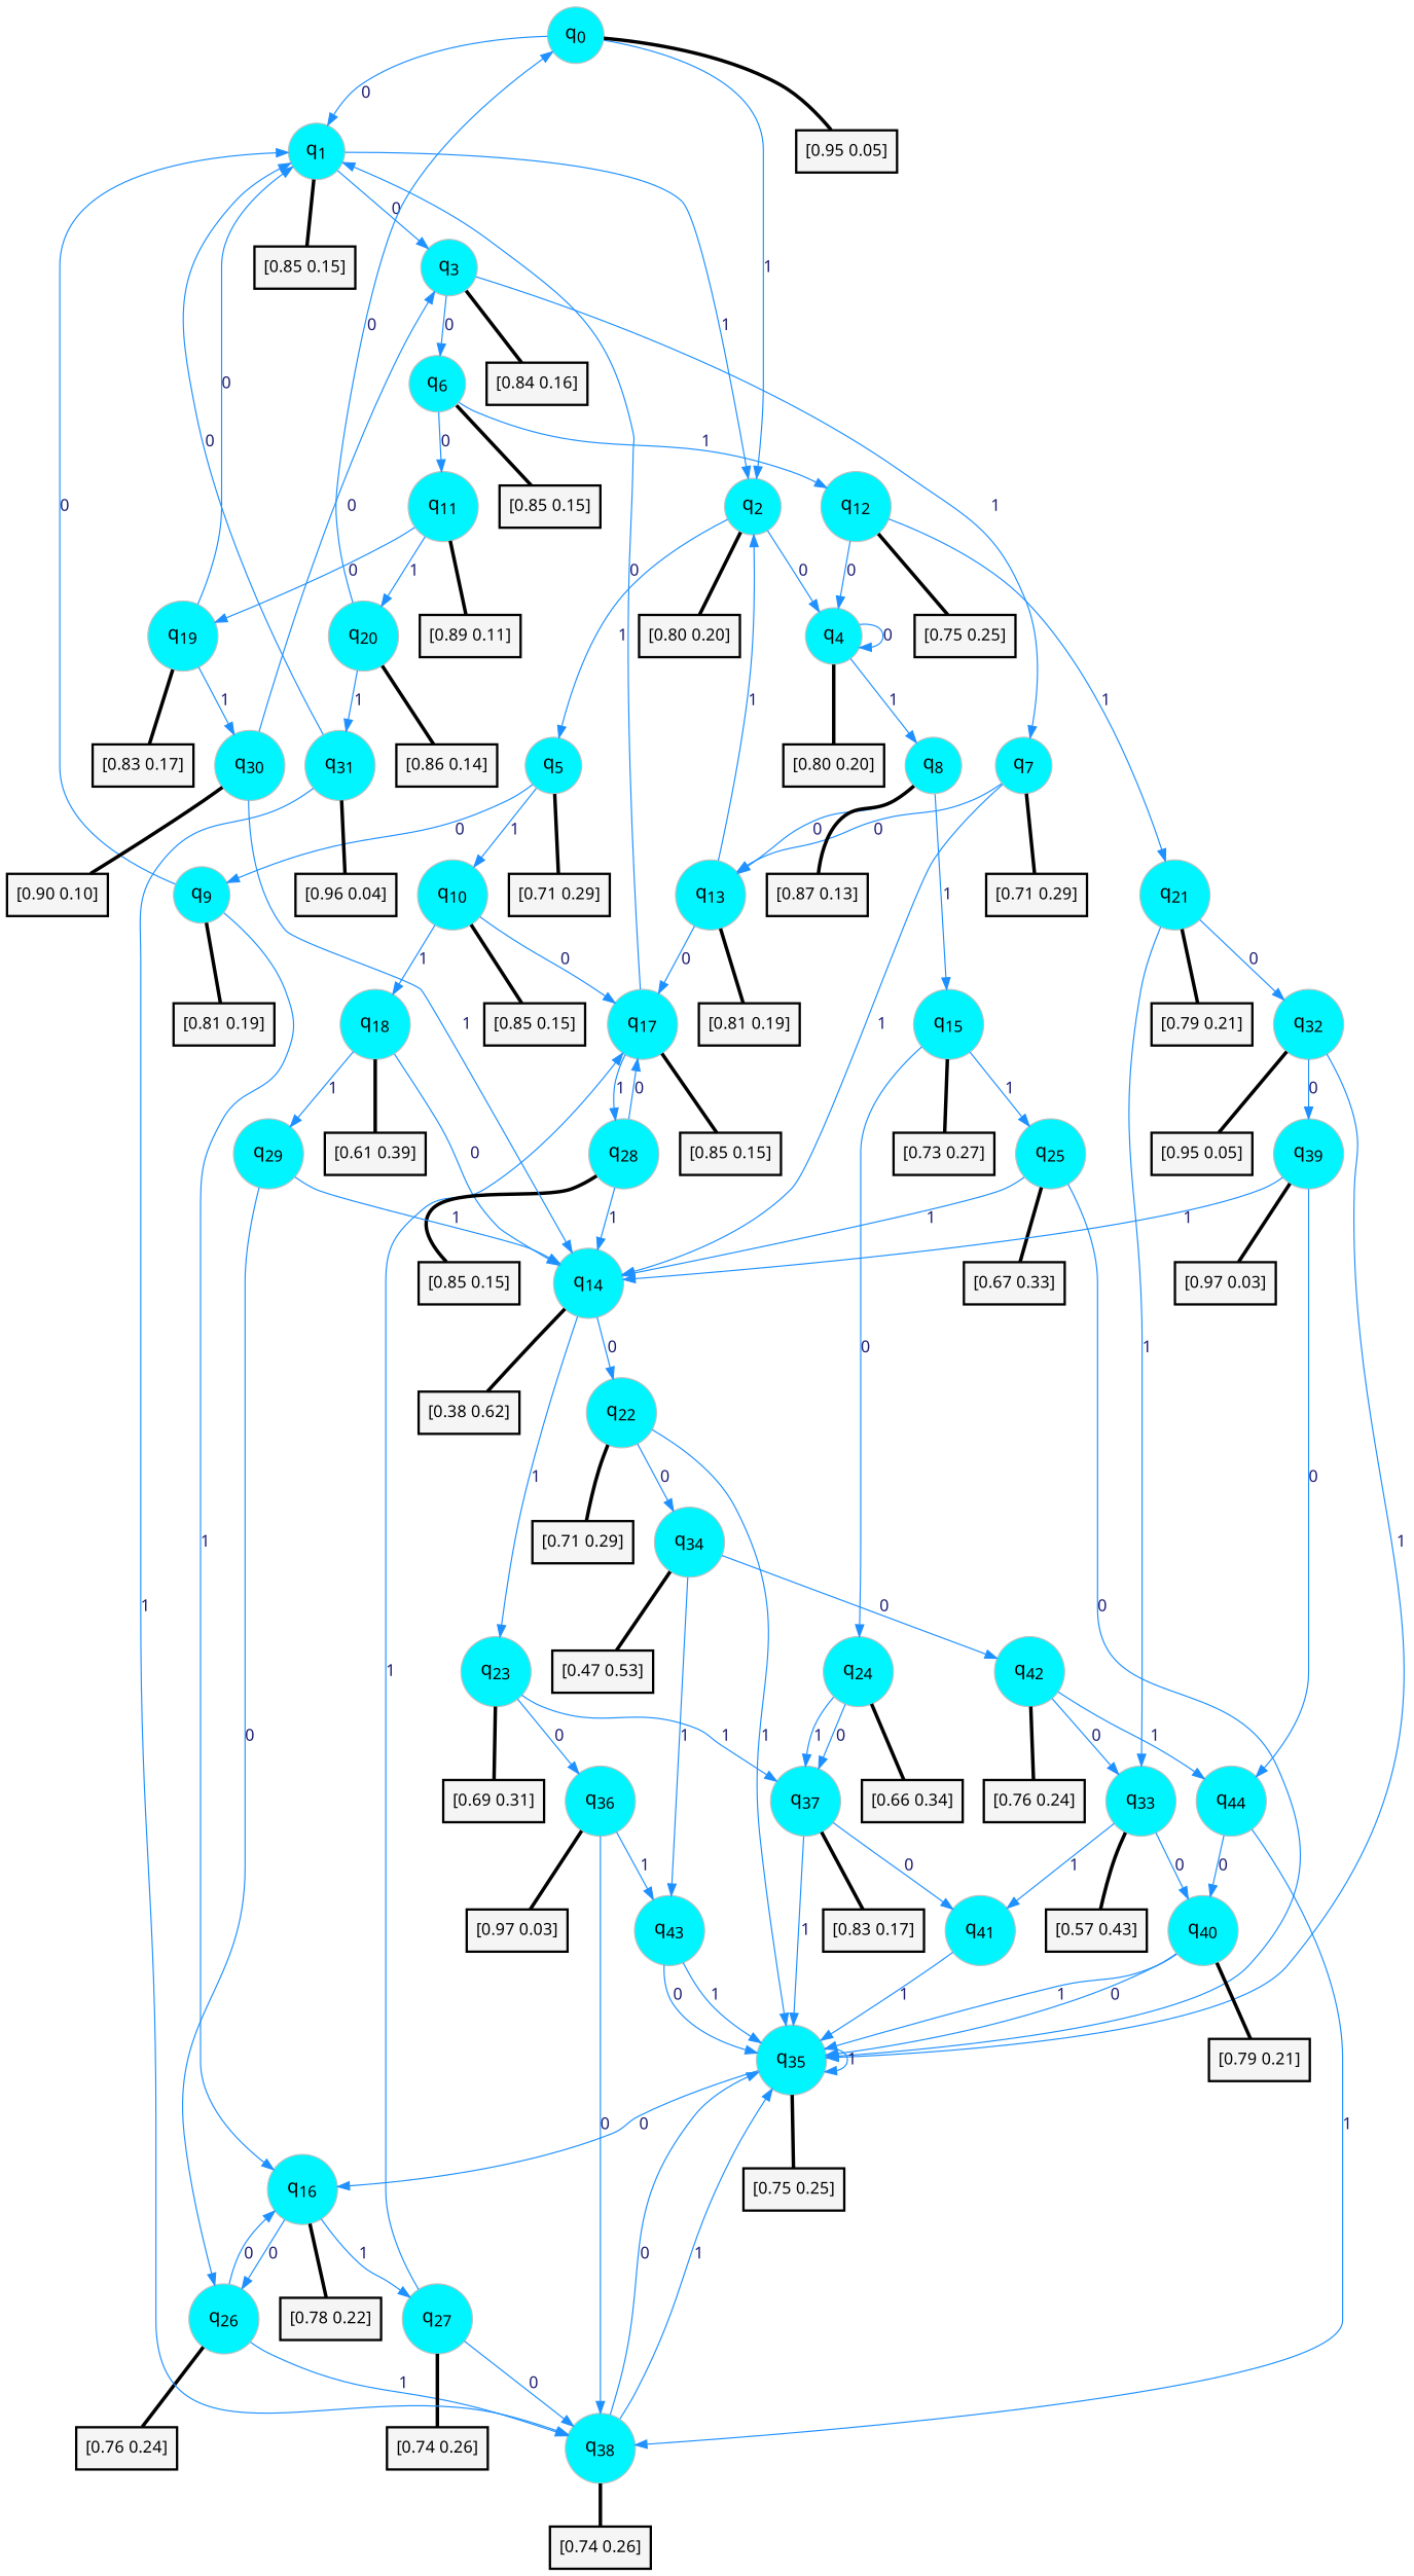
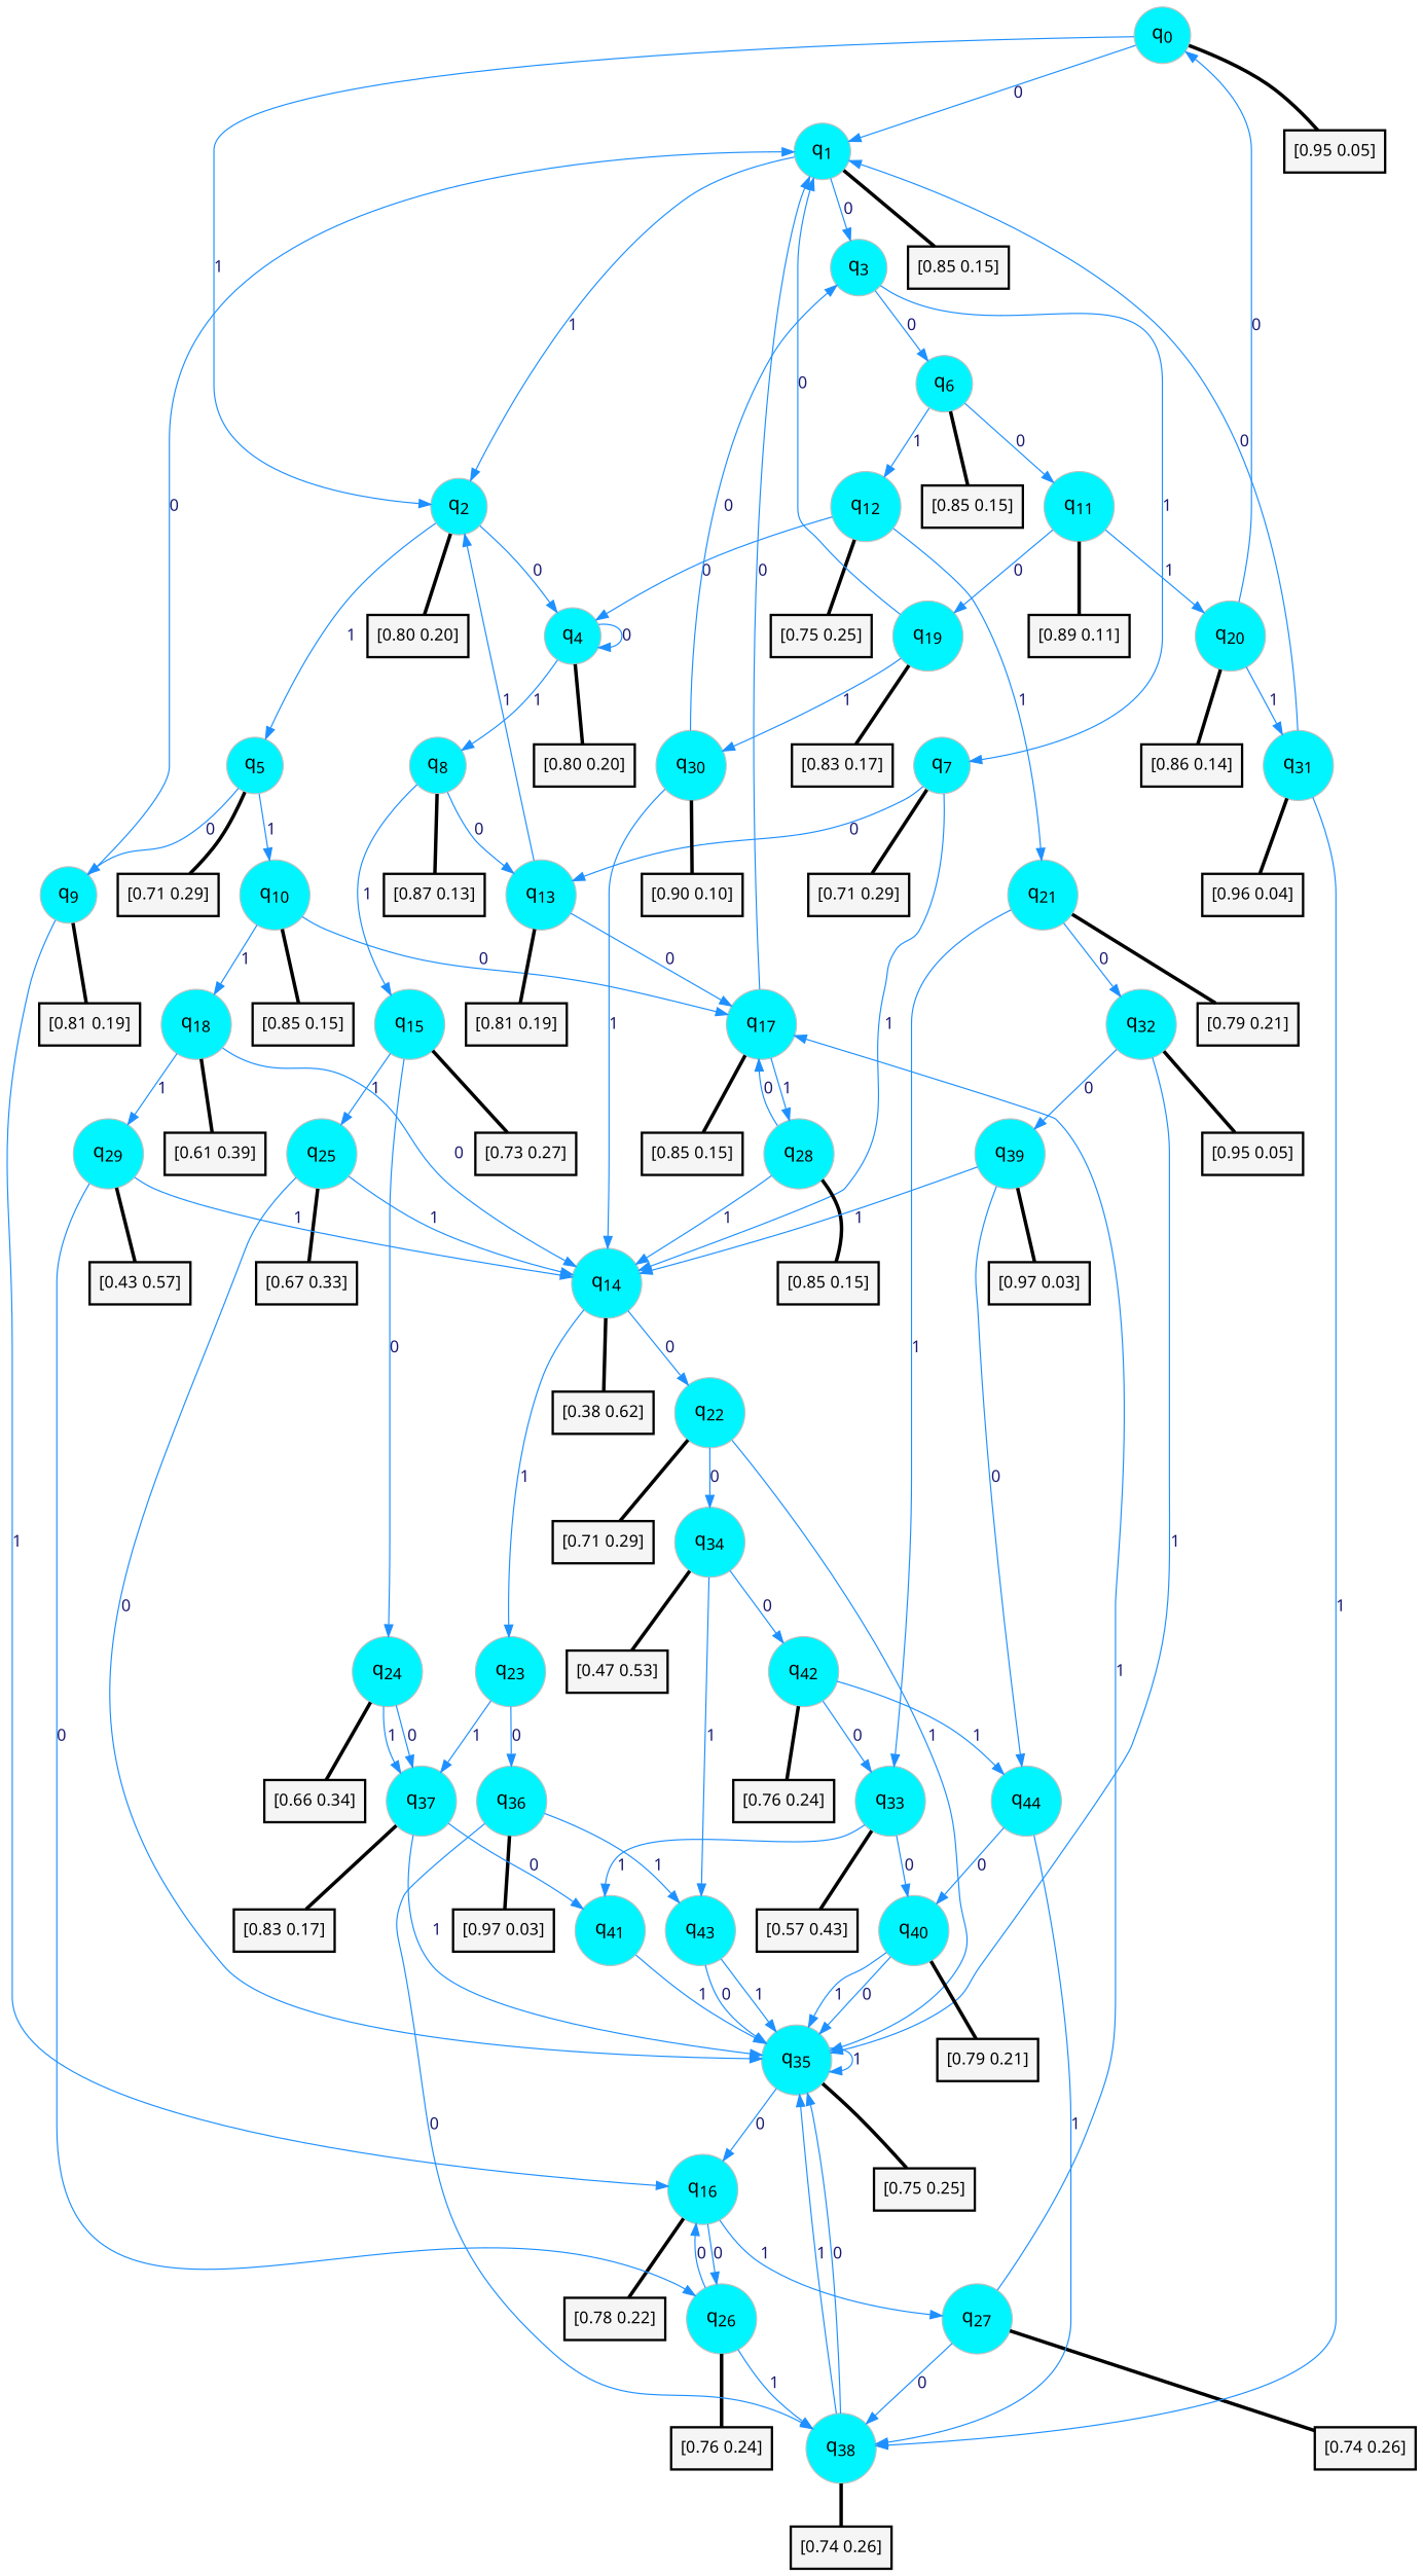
  digraph {
    fontname="Noto Sans"
    rankdir=TD
    node [color=gray fillcolor=turquoise1 fontcolor=black fontname="Noto Sans" fontsize=16 fontweight=bold shape=circle style=filled]
    edge [arrowsize=1 color=dodgerblue1 fontcolor=midnightblue fontname="Noto Sans" fontweight=bold penwidth=1 style=solid weight=20]
    n1 [label=<q<SUB>0</SUB>>]
    n2 [label=<q<SUB>1</SUB>>]
    n3 [label=<q<SUB>2</SUB>>]
    n4 [color=black fillcolor=whitesmoke fontsize=14 label="[0.95 0.05]" penwidth=2 shape=box]
    n5 [label=<q<SUB>3</SUB>>]
    n6 [color=black fillcolor=whitesmoke fontsize=14 label="[0.85 0.15]" penwidth=2 shape=box]
    n7 [label=<q<SUB>4</SUB>>]
    n8 [label=<q<SUB>5</SUB>>]
    n9 [color=black fillcolor=whitesmoke fontsize=14 label="[0.80 0.20]" penwidth=2 shape=box]
    n10 [label=<q<SUB>6</SUB>>]
    n11 [label=<q<SUB>7</SUB>>]
-   n12 [color=black fillcolor=whitesmoke fontsize=14 label="[0.84 0.16]" penwidth=2 shape=box]
    n13 [label=<q<SUB>8</SUB>>]
    n14 [color=black fillcolor=whitesmoke fontsize=14 label="[0.80 0.20]" penwidth=2 shape=box]
    n15 [label=<q<SUB>9</SUB>>]
    n16 [label=<q<SUB>10</SUB>>]
    n17 [color=black fillcolor=whitesmoke fontsize=14 label="[0.71 0.29]" penwidth=2 shape=box]
    n18 [label=<q<SUB>11</SUB>>]
    n19 [label=<q<SUB>12</SUB>>]
    n20 [color=black fillcolor=whitesmoke fontsize=14 label="[0.85 0.15]" penwidth=2 shape=box]
    n21 [label=<q<SUB>13</SUB>>]
    n22 [label=<q<SUB>14</SUB>>]
    n23 [color=black fillcolor=whitesmoke fontsize=14 label="[0.71 0.29]" penwidth=2 shape=box]
    n24 [label=<q<SUB>15</SUB>>]
    n25 [color=black fillcolor=whitesmoke fontsize=14 label="[0.87 0.13]" penwidth=2 shape=box]
    n26 [label=<q<SUB>16</SUB>>]
    n27 [color=black fillcolor=whitesmoke fontsize=14 label="[0.81 0.19]" penwidth=2 shape=box]
    n28 [label=<q<SUB>17</SUB>>]
    n29 [label=<q<SUB>18</SUB>>]
    n30 [color=black fillcolor=whitesmoke fontsize=14 label="[0.85 0.15]" penwidth=2 shape=box]
    n31 [label=<q<SUB>19</SUB>>]
    n32 [label=<q<SUB>20</SUB>>]
    n33 [color=black fillcolor=whitesmoke fontsize=14 label="[0.89 0.11]" penwidth=2 shape=box]
    n34 [label=<q<SUB>21</SUB>>]
    n35 [color=black fillcolor=whitesmoke fontsize=14 label="[0.75 0.25]" penwidth=2 shape=box]
    n36 [color=black fillcolor=whitesmoke fontsize=14 label="[0.81 0.19]" penwidth=2 shape=box]
    n37 [label=<q<SUB>22</SUB>>]
    n38 [label=<q<SUB>23</SUB>>]
    n39 [color=black fillcolor=whitesmoke fontsize=14 label="[0.38 0.62]" penwidth=2 shape=box]
    n40 [label=<q<SUB>24</SUB>>]
    n41 [label=<q<SUB>25</SUB>>]
    n42 [color=black fillcolor=whitesmoke fontsize=14 label="[0.73 0.27]" penwidth=2 shape=box]
    n43 [label=<q<SUB>26</SUB>>]
    n44 [label=<q<SUB>27</SUB>>]
    n45 [color=black fillcolor=whitesmoke fontsize=14 label="[0.78 0.22]" penwidth=2 shape=box]
    n46 [label=<q<SUB>28</SUB>>]
    n47 [color=black fillcolor=whitesmoke fontsize=14 label="[0.85 0.15]" penwidth=2 shape=box]
    n48 [label=<q<SUB>29</SUB>>]
    n49 [color=black fillcolor=whitesmoke fontsize=14 label="[0.61 0.39]" penwidth=2 shape=box]
    n50 [label=<q<SUB>30</SUB>>]
    n51 [color=black fillcolor=whitesmoke fontsize=14 label="[0.83 0.17]" penwidth=2 shape=box]
    n52 [label=<q<SUB>31</SUB>>]
    n53 [color=black fillcolor=whitesmoke fontsize=14 label="[0.86 0.14]" penwidth=2 shape=box]
    n54 [label=<q<SUB>32</SUB>>]
    n55 [label=<q<SUB>33</SUB>>]
    n56 [color=black fillcolor=whitesmoke fontsize=14 label="[0.79 0.21]" penwidth=2 shape=box]
    n57 [label=<q<SUB>34</SUB>>]
    n58 [label=<q<SUB>35</SUB>>]
    n59 [color=black fillcolor=whitesmoke fontsize=14 label="[0.71 0.29]" penwidth=2 shape=box]
    n60 [label=<q<SUB>36</SUB>>]
    n61 [label=<q<SUB>37</SUB>>]
-   n62 [color=black fillcolor=whitesmoke fontsize=14 label="[0.69 0.31]" penwidth=2 shape=box]
    n63 [color=black fillcolor=whitesmoke fontsize=14 label="[0.66 0.34]" penwidth=2 shape=box]
    n64 [color=black fillcolor=whitesmoke fontsize=14 label="[0.67 0.33]" penwidth=2 shape=box]
    n65 [label=<q<SUB>38</SUB>>]
    n66 [color=black fillcolor=whitesmoke fontsize=14 label="[0.76 0.24]" penwidth=2 shape=box]
    n67 [color=black fillcolor=whitesmoke fontsize=14 label="[0.74 0.26]" penwidth=2 shape=box]
    n68 [color=black fillcolor=whitesmoke fontsize=14 label="[0.85 0.15]" penwidth=2 shape=box]
+   n69 [color=black fillcolor=whitesmoke fontsize=14 label="[0.43 0.57]" penwidth=2 shape=box]
    n70 [color=black fillcolor=whitesmoke fontsize=14 label="[0.90 0.10]" penwidth=2 shape=box]
    n71 [color=black fillcolor=whitesmoke fontsize=14 label="[0.96 0.04]" penwidth=2 shape=box]
    n72 [label=<q<SUB>39</SUB>>]
    n73 [color=black fillcolor=whitesmoke fontsize=14 label="[0.95 0.05]" penwidth=2 shape=box]
    n74 [label=<q<SUB>40</SUB>>]
    n75 [label=<q<SUB>41</SUB>>]
    n76 [color=black fillcolor=whitesmoke fontsize=14 label="[0.57 0.43]" penwidth=2 shape=box]
    n77 [label=<q<SUB>42</SUB>>]
    n78 [label=<q<SUB>43</SUB>>]
    n79 [color=black fillcolor=whitesmoke fontsize=14 label="[0.47 0.53]" penwidth=2 shape=box]
    n80 [color=black fillcolor=whitesmoke fontsize=14 label="[0.75 0.25]" penwidth=2 shape=box]
    n81 [color=black fillcolor=whitesmoke fontsize=14 label="[0.97 0.03]" penwidth=2 shape=box]
    n82 [color=black fillcolor=whitesmoke fontsize=14 label="[0.83 0.17]" penwidth=2 shape=box]
    n83 [color=black fillcolor=whitesmoke fontsize=14 label="[0.74 0.26]" penwidth=2 shape=box]
    n84 [label=<q<SUB>44</SUB>>]
    n85 [color=black fillcolor=whitesmoke fontsize=14 label="[0.97 0.03]" penwidth=2 shape=box]
    n86 [color=black fillcolor=whitesmoke fontsize=14 label="[0.79 0.21]" penwidth=2 shape=box]
    n87 [color=black fillcolor=whitesmoke fontsize=14 label="[0.76 0.24]" penwidth=2 shape=box]
    n1 -> n2 [label=0]
    n1 -> n3 [label=1]
    n1 -> n4 [arrowhead=none color=black penwidth=3]
    n2 -> n3 [label=1]
    n2 -> n5 [label=0]
    n2 -> n6 [arrowhead=none color=black penwidth=3]
    n3 -> n7 [label=0]
    n3 -> n8 [label=1]
    n3 -> n9 [arrowhead=none color=black penwidth=3]
    n5 -> n10 [label=0]
    n5 -> n11 [label=1]
-   n5 -> n12 [arrowhead=none color=black penwidth=3]
    n7 -> n7 [label=0]
    n7 -> n13 [label=1]
    n7 -> n14 [arrowhead=none color=black penwidth=3]
    n8 -> n15 [label=0]
    n8 -> n16 [label=1]
    n8 -> n17 [arrowhead=none color=black penwidth=3]
    n10 -> n18 [label=0]
    n10 -> n19 [label=1]
    n10 -> n20 [arrowhead=none color=black penwidth=3]
    n11 -> n21 [label=0]
    n11 -> n22 [label=1]
    n11 -> n23 [arrowhead=none color=black penwidth=3]
    n13 -> n21 [label=0]
    n13 -> n24 [label=1]
    n13 -> n25 [arrowhead=none color=black penwidth=3]
    n15 -> n2 [label=0]
    n15 -> n26 [label=1]
    n15 -> n27 [arrowhead=none color=black penwidth=3]
    n16 -> n28 [label=0]
    n16 -> n29 [label=1]
    n16 -> n30 [arrowhead=none color=black penwidth=3]
    n18 -> n31 [label=0]
    n18 -> n32 [label=1]
    n18 -> n33 [arrowhead=none color=black penwidth=3]
    n19 -> n7 [label=0]
    n19 -> n34 [label=1]
    n19 -> n35 [arrowhead=none color=black penwidth=3]
    n21 -> n3 [label=1]
    n21 -> n28 [label=0]
    n21 -> n36 [arrowhead=none color=black penwidth=3]
    n22 -> n37 [label=0]
    n22 -> n38 [label=1]
    n22 -> n39 [arrowhead=none color=black penwidth=3]
    n24 -> n40 [label=0]
    n24 -> n41 [label=1]
    n24 -> n42 [arrowhead=none color=black penwidth=3]
    n26 -> n43 [label=0]
    n26 -> n44 [label=1]
    n26 -> n45 [arrowhead=none color=black penwidth=3]
    n28 -> n2 [label=0]
    n28 -> n46 [label=1]
    n28 -> n47 [arrowhead=none color=black penwidth=3]
    n29 -> n22 [label=0]
    n29 -> n48 [label=1]
    n29 -> n49 [arrowhead=none color=black penwidth=3]
    n31 -> n2 [label=0]
    n31 -> n50 [label=1]
    n31 -> n51 [arrowhead=none color=black penwidth=3]
    n32 -> n1 [label=0]
    n32 -> n52 [label=1]
    n32 -> n53 [arrowhead=none color=black penwidth=3]
    n34 -> n54 [label=0]
    n34 -> n55 [label=1]
    n34 -> n56 [arrowhead=none color=black penwidth=3]
    n37 -> n57 [label=0]
    n37 -> n58 [label=1]
    n37 -> n59 [arrowhead=none color=black penwidth=3]
    n38 -> n60 [label=0]
    n38 -> n61 [label=1]
-   n38 -> n62 [arrowhead=none color=black penwidth=3]
    n40 -> n61 [label=0]
    n40 -> n61 [label=1]
    n40 -> n63 [arrowhead=none color=black penwidth=3]
    n41 -> n22 [label=1]
    n41 -> n58 [label=0]
    n41 -> n64 [arrowhead=none color=black penwidth=3]
    n43 -> n26 [label=0]
    n43 -> n65 [label=1]
    n43 -> n66 [arrowhead=none color=black penwidth=3]
    n44 -> n28 [label=1]
    n44 -> n65 [label=0]
    n44 -> n67 [arrowhead=none color=black penwidth=3]
    n46 -> n22 [label=1]
    n46 -> n28 [label=0]
    n46 -> n68 [arrowhead=none color=black penwidth=3]
    n48 -> n22 [label=1]
    n48 -> n43 [label=0]
+   n48 -> n69 [arrowhead=none color=black penwidth=3]
    n50 -> n5 [label=0]
    n50 -> n22 [label=1]
    n50 -> n70 [arrowhead=none color=black penwidth=3]
    n52 -> n2 [label=0]
    n52 -> n65 [label=1]
    n52 -> n71 [arrowhead=none color=black penwidth=3]
    n54 -> n58 [label=1]
    n54 -> n72 [label=0]
    n54 -> n73 [arrowhead=none color=black penwidth=3]
    n55 -> n74 [label=0]
    n55 -> n75 [label=1]
    n55 -> n76 [arrowhead=none color=black penwidth=3]
    n57 -> n77 [label=0]
    n57 -> n78 [label=1]
    n57 -> n79 [arrowhead=none color=black penwidth=3]
    n58 -> n26 [label=0]
    n58 -> n58 [label=1]
    n58 -> n80 [arrowhead=none color=black penwidth=3]
    n60 -> n65 [label=0]
    n60 -> n78 [label=1]
    n60 -> n81 [arrowhead=none color=black penwidth=3]
    n61 -> n58 [label=1]
    n61 -> n75 [label=0]
    n61 -> n82 [arrowhead=none color=black penwidth=3]
    n65 -> n58 [label=0]
    n65 -> n58 [label=1]
    n65 -> n83 [arrowhead=none color=black penwidth=3]
    n72 -> n22 [label=1]
    n72 -> n84 [label=0]
    n72 -> n85 [arrowhead=none color=black penwidth=3]
    n74 -> n58 [label=0]
    n74 -> n58 [label=1]
    n74 -> n86 [arrowhead=none color=black penwidth=3]
    n75 -> n58 [label=1]
    n77 -> n55 [label=0]
    n77 -> n84 [label=1]
    n77 -> n87 [arrowhead=none color=black penwidth=3]
    n78 -> n58 [label=0]
    n78 -> n58 [label=1]
    n84 -> n65 [label=1]
    n84 -> n74 [label=0]
  }
